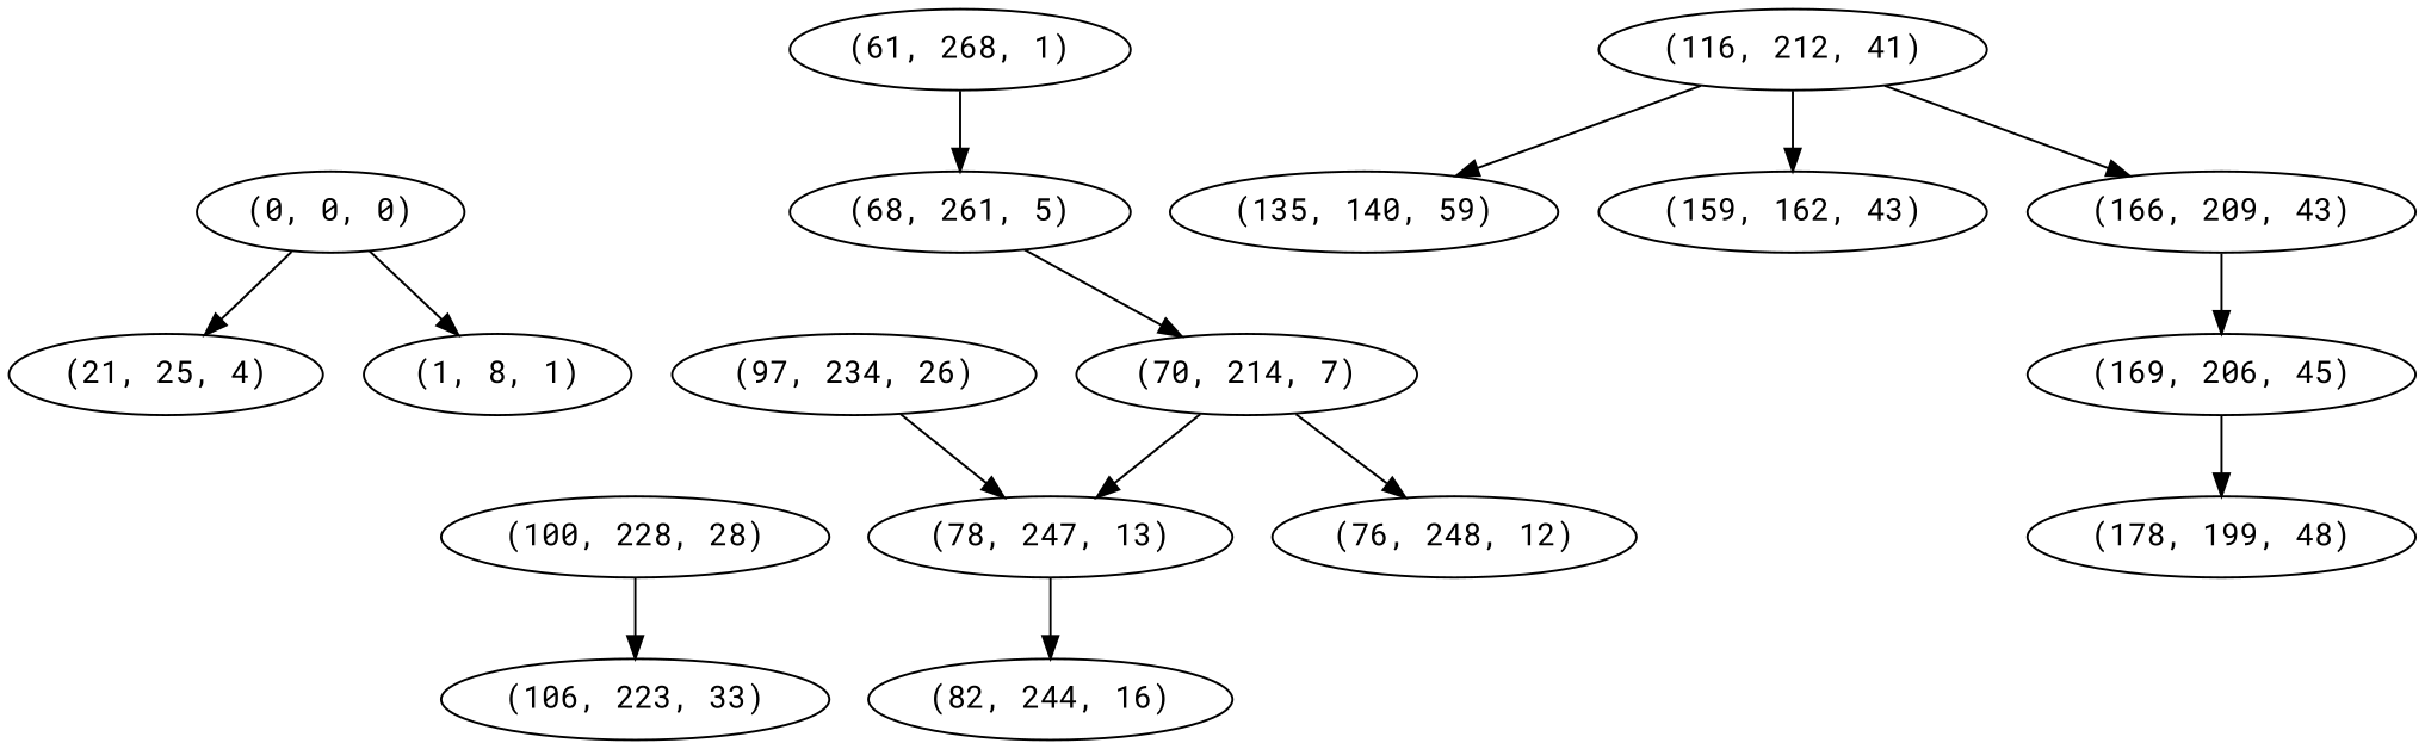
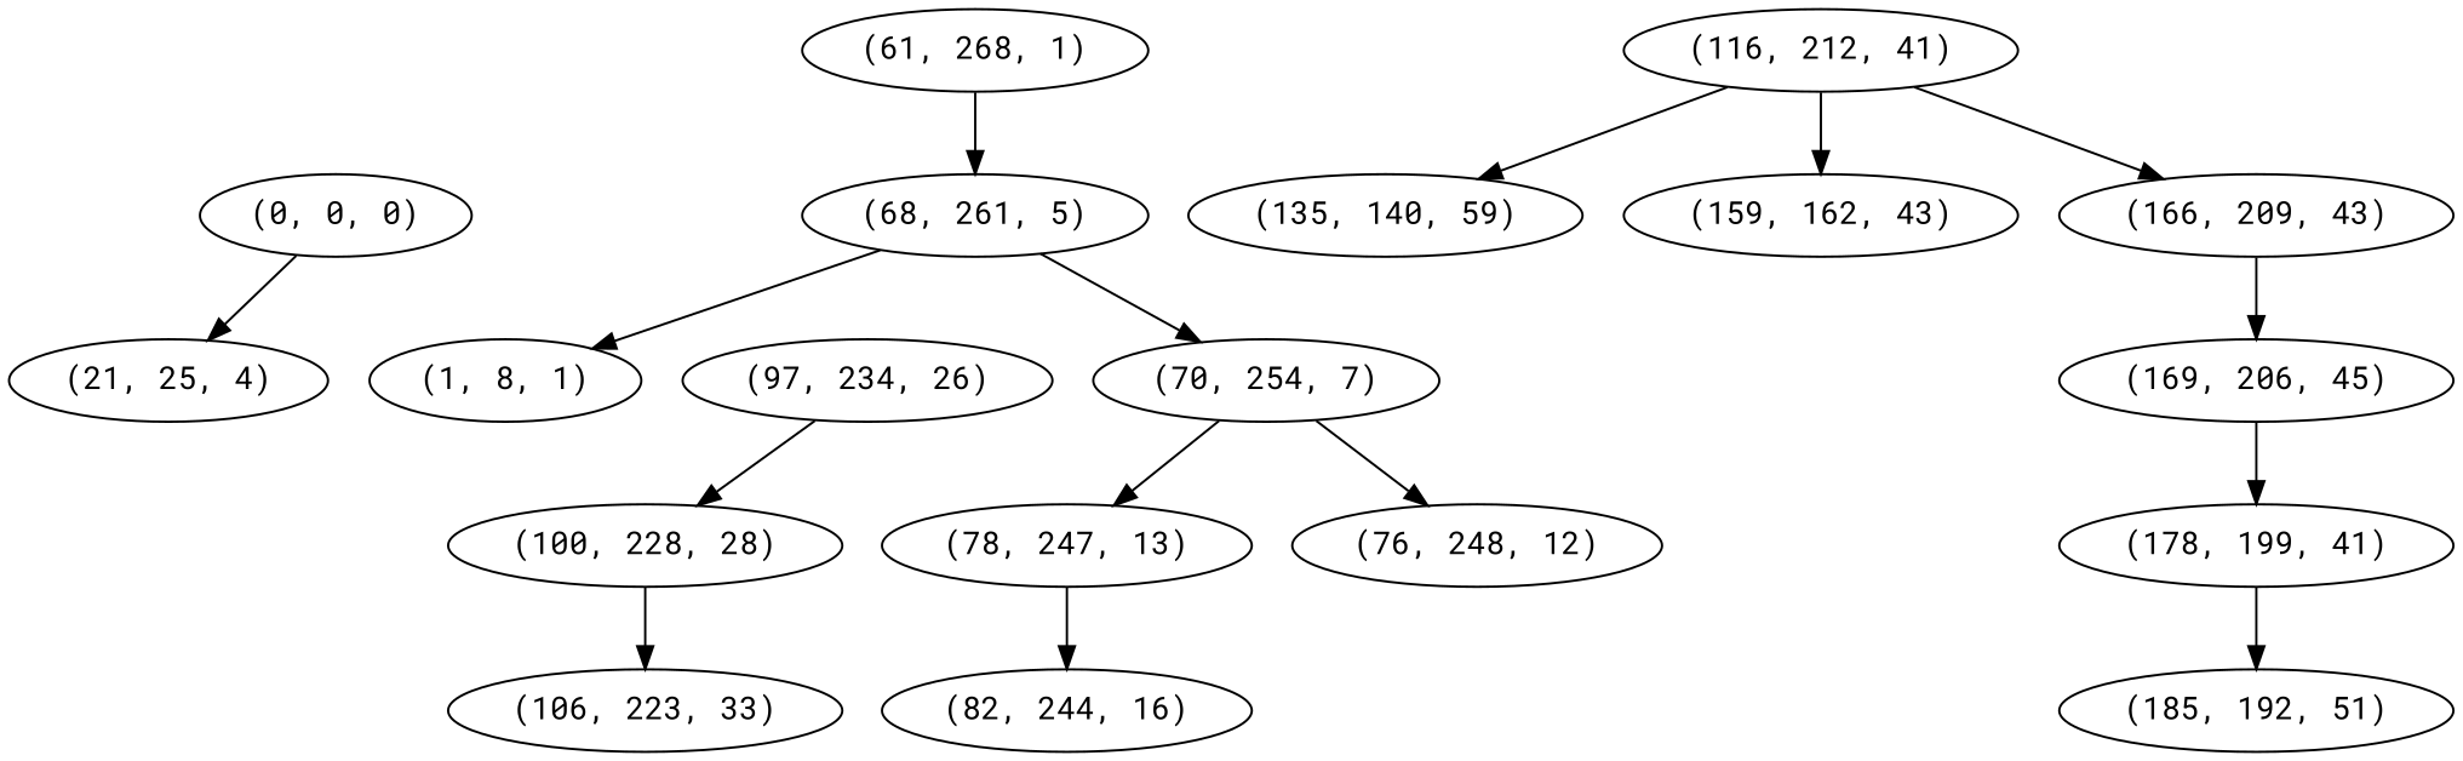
  digraph {
    fontname="Roboto Mono"
    node [fontname="Roboto Mono"]
    edge [fontname="Roboto Mono"]
    "(0, 0, 0)"
    "(1, 8, 1)"
    n3 [label="(21, 25, 4)"]
    "(61, 268, 1)"
    "(68, 261, 5)"
-   "(70, 254, 7)" [label="(70, 214, 7)"]
+   "(70, 254, 7)"
    "(76, 248, 12)"
    "(78, 247, 13)"
    "(82, 244, 16)"
    "(97, 234, 26)"
    "(100, 228, 28)"
    "(106, 223, 33)"
    "(116, 212, 41)"
    "(135, 140, 59)"
    "(159, 162, 43)"
    "(166, 209, 43)"
    "(169, 206, 45)"
-   "(178, 199, 48)"
-   "(0, 0, 0)" -> "(1, 8, 1)"
+   "(178, 199, 48)" [label="(178, 199, 41)"]
+   "(185, 192, 51)"
+   "(68, 261, 5)" -> "(1, 8, 1)"
    "(0, 0, 0)" -> n3
    "(61, 268, 1)" -> "(68, 261, 5)"
    "(68, 261, 5)" -> "(70, 254, 7)"
    "(70, 254, 7)" -> "(76, 248, 12)"
    "(70, 254, 7)" -> "(78, 247, 13)"
    "(78, 247, 13)" -> "(82, 244, 16)"
-   "(97, 234, 26)" -> "(78, 247, 13)"
+   "(97, 234, 26)" -> "(100, 228, 28)"
    "(100, 228, 28)" -> "(106, 223, 33)"
    "(116, 212, 41)" -> "(135, 140, 59)"
    "(116, 212, 41)" -> "(159, 162, 43)"
    "(116, 212, 41)" -> "(166, 209, 43)"
    "(166, 209, 43)" -> "(169, 206, 45)"
    "(169, 206, 45)" -> "(178, 199, 48)"
+   "(178, 199, 48)" -> "(185, 192, 51)"
  }
